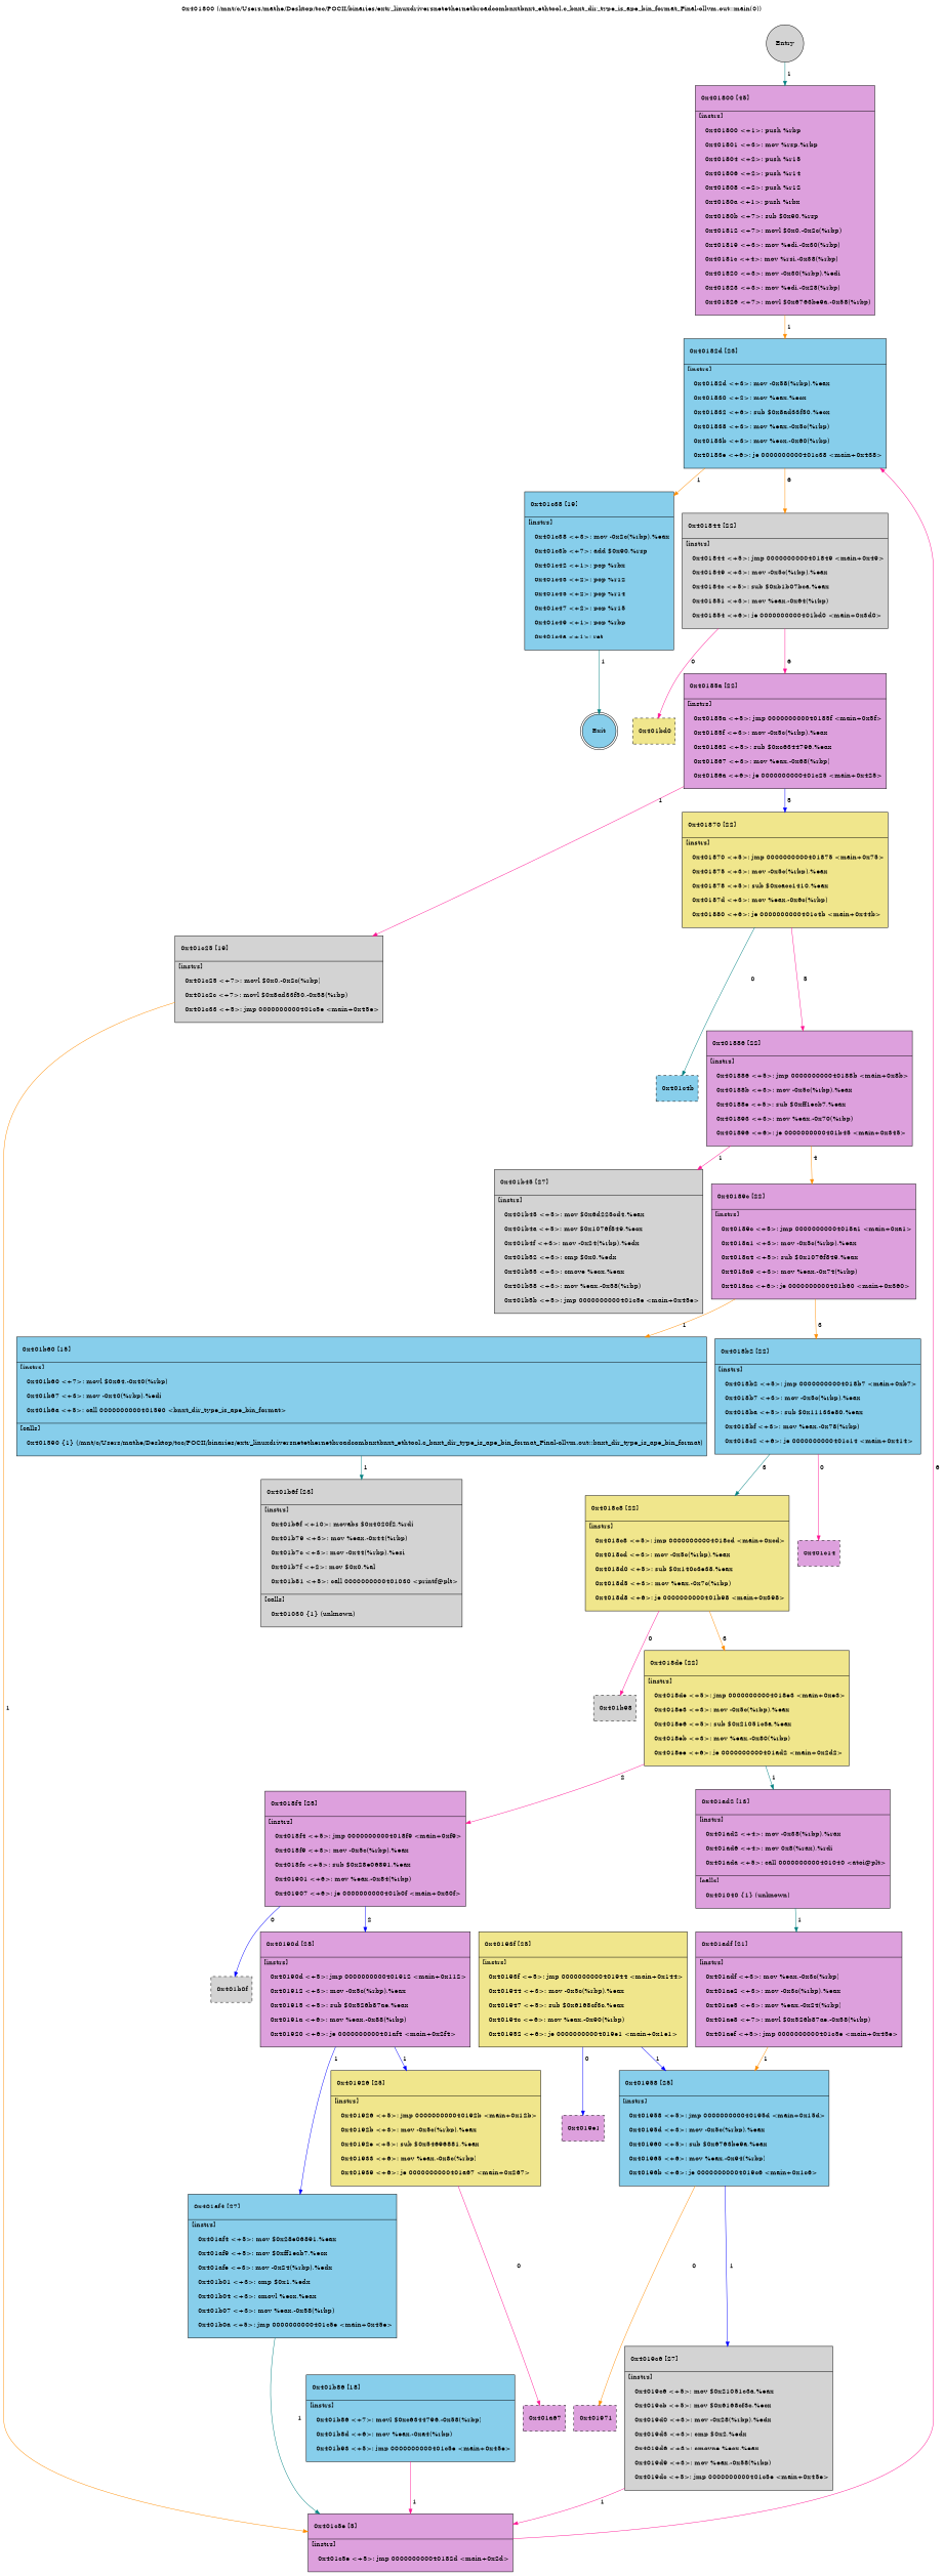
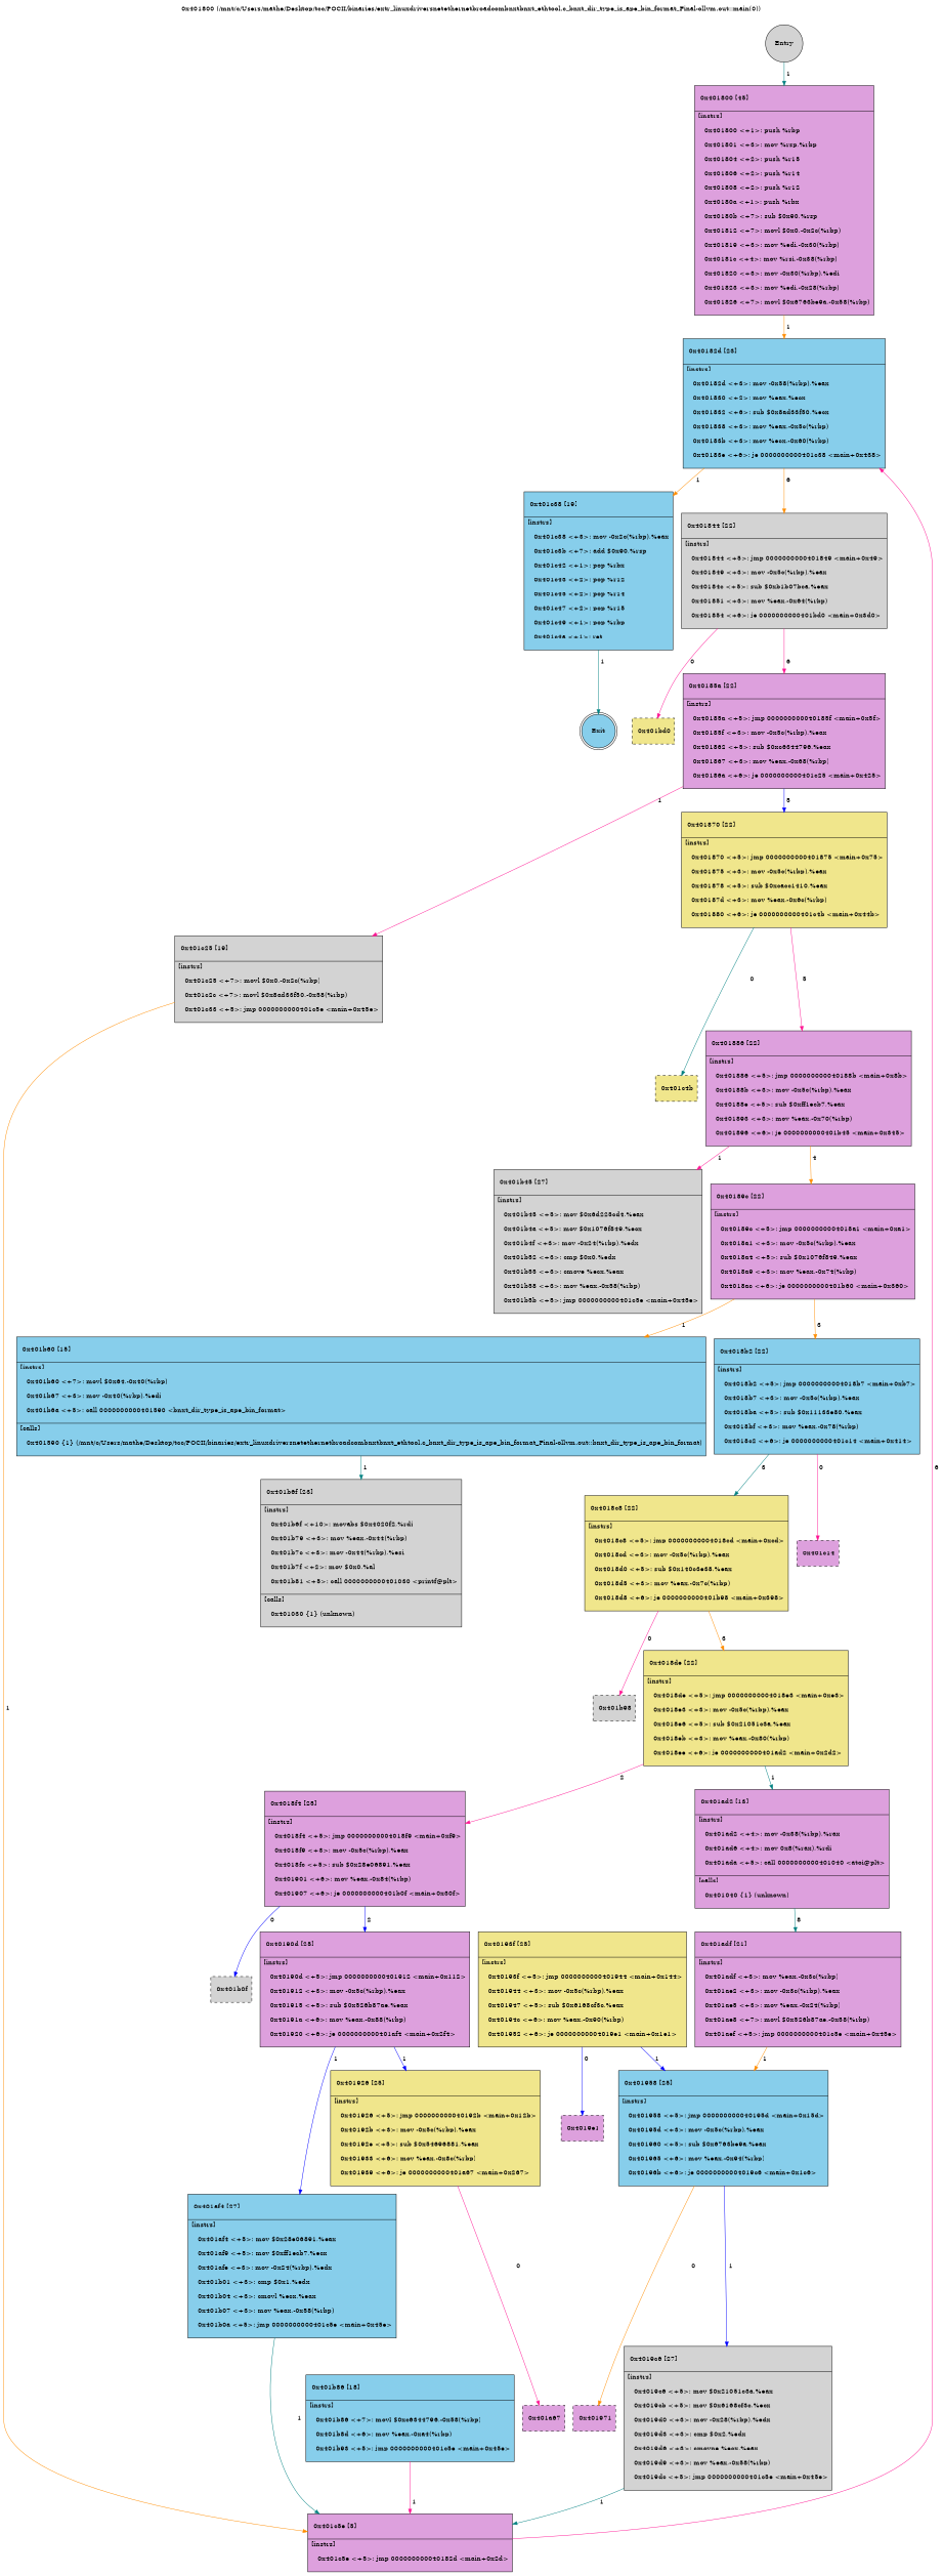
  digraph {
    label="0x401800 (/mnt/c/Users/mathe/Desktop/tcc/POCII/binaries/extr_linuxdriversnetethernetbroadcombnxtbnxt_ethtool.c_bnxt_dir_type_is_ape_bin_format_Final-ollvm.out::main(0))"
    labelloc=t
    node [fillcolor=plum shape=record style=filled]
    edge [color=deeppink]
    Entry [fillcolor=lightgrey height=0.3 shape=circle width=0.3]
    n2 [label="{\n     0x401800 [45]\l\n     | [instrs]\l\n     &nbsp;&nbsp;0x401800 \<+1\>: push %rbp\l\n     &nbsp;&nbsp;0x401801 \<+3\>: mov %rsp,%rbp\l\n     &nbsp;&nbsp;0x401804 \<+2\>: push %r15\l\n     &nbsp;&nbsp;0x401806 \<+2\>: push %r14\l\n     &nbsp;&nbsp;0x401808 \<+2\>: push %r12\l\n     &nbsp;&nbsp;0x40180a \<+1\>: push %rbx\l\n     &nbsp;&nbsp;0x40180b \<+7\>: sub $0x90,%rsp\l\n     &nbsp;&nbsp;0x401812 \<+7\>: movl $0x0,-0x2c(%rbp)\l\n     &nbsp;&nbsp;0x401819 \<+3\>: mov %edi,-0x30(%rbp)\l\n     &nbsp;&nbsp;0x40181c \<+4\>: mov %rsi,-0x38(%rbp)\l\n     &nbsp;&nbsp;0x401820 \<+3\>: mov -0x30(%rbp),%edi\l\n     &nbsp;&nbsp;0x401823 \<+3\>: mov %edi,-0x28(%rbp)\l\n     &nbsp;&nbsp;0x401826 \<+7\>: movl $0x6763be9a,-0x58(%rbp)\l\n  }"]
    n3 [fillcolor=skyblue label="{\n     0x40182d [23]\l\n     | [instrs]\l\n     &nbsp;&nbsp;0x40182d \<+3\>: mov -0x58(%rbp),%eax\l\n     &nbsp;&nbsp;0x401830 \<+2\>: mov %eax,%ecx\l\n     &nbsp;&nbsp;0x401832 \<+6\>: sub $0x8ad33f50,%ecx\l\n     &nbsp;&nbsp;0x401838 \<+3\>: mov %eax,-0x5c(%rbp)\l\n     &nbsp;&nbsp;0x40183b \<+3\>: mov %ecx,-0x60(%rbp)\l\n     &nbsp;&nbsp;0x40183e \<+6\>: je 0000000000401c38 \<main+0x438\>\l\n  }"]
    n4 [fillcolor=skyblue label="{\n     0x401c38 [19]\l\n     | [instrs]\l\n     &nbsp;&nbsp;0x401c38 \<+3\>: mov -0x2c(%rbp),%eax\l\n     &nbsp;&nbsp;0x401c3b \<+7\>: add $0x90,%rsp\l\n     &nbsp;&nbsp;0x401c42 \<+1\>: pop %rbx\l\n     &nbsp;&nbsp;0x401c43 \<+2\>: pop %r12\l\n     &nbsp;&nbsp;0x401c45 \<+2\>: pop %r14\l\n     &nbsp;&nbsp;0x401c47 \<+2\>: pop %r15\l\n     &nbsp;&nbsp;0x401c49 \<+1\>: pop %rbp\l\n     &nbsp;&nbsp;0x401c4a \<+1\>: ret\l\n  }"]
    n5 [fillcolor=lightgrey label="{\n     0x401844 [22]\l\n     | [instrs]\l\n     &nbsp;&nbsp;0x401844 \<+5\>: jmp 0000000000401849 \<main+0x49\>\l\n     &nbsp;&nbsp;0x401849 \<+3\>: mov -0x5c(%rbp),%eax\l\n     &nbsp;&nbsp;0x40184c \<+5\>: sub $0xb1b07bca,%eax\l\n     &nbsp;&nbsp;0x401851 \<+3\>: mov %eax,-0x64(%rbp)\l\n     &nbsp;&nbsp;0x401854 \<+6\>: je 0000000000401bd0 \<main+0x3d0\>\l\n  }"]
    Exit [fillcolor=skyblue height=0.3 peripheries=2 shape=circle width=0.3]
    n7 [fillcolor=khaki label="{\n     0x401bd0\l\n  }" style="dashed,filled"]
    n8 [label="{\n     0x40185a [22]\l\n     | [instrs]\l\n     &nbsp;&nbsp;0x40185a \<+5\>: jmp 000000000040185f \<main+0x5f\>\l\n     &nbsp;&nbsp;0x40185f \<+3\>: mov -0x5c(%rbp),%eax\l\n     &nbsp;&nbsp;0x401862 \<+5\>: sub $0xc6344796,%eax\l\n     &nbsp;&nbsp;0x401867 \<+3\>: mov %eax,-0x68(%rbp)\l\n     &nbsp;&nbsp;0x40186a \<+6\>: je 0000000000401c25 \<main+0x425\>\l\n  }"]
    n9 [fillcolor=lightgrey label="{\n     0x401c25 [19]\l\n     | [instrs]\l\n     &nbsp;&nbsp;0x401c25 \<+7\>: movl $0x0,-0x2c(%rbp)\l\n     &nbsp;&nbsp;0x401c2c \<+7\>: movl $0x8ad33f50,-0x58(%rbp)\l\n     &nbsp;&nbsp;0x401c33 \<+5\>: jmp 0000000000401c5e \<main+0x45e\>\l\n  }"]
    n10 [fillcolor=khaki label="{\n     0x401870 [22]\l\n     | [instrs]\l\n     &nbsp;&nbsp;0x401870 \<+5\>: jmp 0000000000401875 \<main+0x75\>\l\n     &nbsp;&nbsp;0x401875 \<+3\>: mov -0x5c(%rbp),%eax\l\n     &nbsp;&nbsp;0x401878 \<+5\>: sub $0xcacc1410,%eax\l\n     &nbsp;&nbsp;0x40187d \<+3\>: mov %eax,-0x6c(%rbp)\l\n     &nbsp;&nbsp;0x401880 \<+6\>: je 0000000000401c4b \<main+0x44b\>\l\n  }"]
    n11 [label="{\n     0x401c5e [5]\l\n     | [instrs]\l\n     &nbsp;&nbsp;0x401c5e \<+5\>: jmp 000000000040182d \<main+0x2d\>\l\n  }"]
-   n12 [fillcolor=skyblue label="{\n     0x401c4b\l\n  }" style="dashed,filled"]
+   n12 [fillcolor=khaki label="{\n     0x401c4b\l\n  }" style="dashed,filled"]
    n13 [label="{\n     0x401886 [22]\l\n     | [instrs]\l\n     &nbsp;&nbsp;0x401886 \<+5\>: jmp 000000000040188b \<main+0x8b\>\l\n     &nbsp;&nbsp;0x40188b \<+3\>: mov -0x5c(%rbp),%eax\l\n     &nbsp;&nbsp;0x40188e \<+5\>: sub $0xff1ecb7,%eax\l\n     &nbsp;&nbsp;0x401893 \<+3\>: mov %eax,-0x70(%rbp)\l\n     &nbsp;&nbsp;0x401896 \<+6\>: je 0000000000401b45 \<main+0x345\>\l\n  }"]
    n14 [fillcolor=skyblue label="{\n     0x401b86 [18]\l\n     | [instrs]\l\n     &nbsp;&nbsp;0x401b86 \<+7\>: movl $0xc6344796,-0x58(%rbp)\l\n     &nbsp;&nbsp;0x401b8d \<+6\>: mov %eax,-0xa4(%rbp)\l\n     &nbsp;&nbsp;0x401b93 \<+5\>: jmp 0000000000401c5e \<main+0x45e\>\l\n  }"]
    n15 [fillcolor=lightgrey label="{\n     0x401b45 [27]\l\n     | [instrs]\l\n     &nbsp;&nbsp;0x401b45 \<+5\>: mov $0x6d225cd4,%eax\l\n     &nbsp;&nbsp;0x401b4a \<+5\>: mov $0x1076f849,%ecx\l\n     &nbsp;&nbsp;0x401b4f \<+3\>: mov -0x24(%rbp),%edx\l\n     &nbsp;&nbsp;0x401b52 \<+3\>: cmp $0x0,%edx\l\n     &nbsp;&nbsp;0x401b55 \<+3\>: cmove %ecx,%eax\l\n     &nbsp;&nbsp;0x401b58 \<+3\>: mov %eax,-0x58(%rbp)\l\n     &nbsp;&nbsp;0x401b5b \<+5\>: jmp 0000000000401c5e \<main+0x45e\>\l\n  }"]
    n16 [label="{\n     0x40189c [22]\l\n     | [instrs]\l\n     &nbsp;&nbsp;0x40189c \<+5\>: jmp 00000000004018a1 \<main+0xa1\>\l\n     &nbsp;&nbsp;0x4018a1 \<+3\>: mov -0x5c(%rbp),%eax\l\n     &nbsp;&nbsp;0x4018a4 \<+5\>: sub $0x1076f849,%eax\l\n     &nbsp;&nbsp;0x4018a9 \<+3\>: mov %eax,-0x74(%rbp)\l\n     &nbsp;&nbsp;0x4018ac \<+6\>: je 0000000000401b60 \<main+0x360\>\l\n  }"]
    n17 [fillcolor=lightgrey label="{\n     0x401b6f [23]\l\n     | [instrs]\l\n     &nbsp;&nbsp;0x401b6f \<+10\>: movabs $0x4020f2,%rdi\l\n     &nbsp;&nbsp;0x401b79 \<+3\>: mov %eax,-0x44(%rbp)\l\n     &nbsp;&nbsp;0x401b7c \<+3\>: mov -0x44(%rbp),%esi\l\n     &nbsp;&nbsp;0x401b7f \<+2\>: mov $0x0,%al\l\n     &nbsp;&nbsp;0x401b81 \<+5\>: call 0000000000401030 \<printf@plt\>\l\n     | [calls]\l\n     &nbsp;&nbsp;0x401030 \{1\} (unknown)\l\n  }"]
    n18 [fillcolor=skyblue label="{\n     0x401b60 [15]\l\n     | [instrs]\l\n     &nbsp;&nbsp;0x401b60 \<+7\>: movl $0x64,-0x40(%rbp)\l\n     &nbsp;&nbsp;0x401b67 \<+3\>: mov -0x40(%rbp),%edi\l\n     &nbsp;&nbsp;0x401b6a \<+5\>: call 0000000000401590 \<bnxt_dir_type_is_ape_bin_format\>\l\n     | [calls]\l\n     &nbsp;&nbsp;0x401590 \{1\} (/mnt/c/Users/mathe/Desktop/tcc/POCII/binaries/extr_linuxdriversnetethernetbroadcombnxtbnxt_ethtool.c_bnxt_dir_type_is_ape_bin_format_Final-ollvm.out::bnxt_dir_type_is_ape_bin_format)\l\n  }"]
    n19 [fillcolor=skyblue label="{\n     0x4018b2 [22]\l\n     | [instrs]\l\n     &nbsp;&nbsp;0x4018b2 \<+5\>: jmp 00000000004018b7 \<main+0xb7\>\l\n     &nbsp;&nbsp;0x4018b7 \<+3\>: mov -0x5c(%rbp),%eax\l\n     &nbsp;&nbsp;0x4018ba \<+5\>: sub $0x11133e80,%eax\l\n     &nbsp;&nbsp;0x4018bf \<+3\>: mov %eax,-0x78(%rbp)\l\n     &nbsp;&nbsp;0x4018c2 \<+6\>: je 0000000000401c14 \<main+0x414\>\l\n  }"]
    n20 [label="{\n     0x401adf [21]\l\n     | [instrs]\l\n     &nbsp;&nbsp;0x401adf \<+3\>: mov %eax,-0x3c(%rbp)\l\n     &nbsp;&nbsp;0x401ae2 \<+3\>: mov -0x3c(%rbp),%eax\l\n     &nbsp;&nbsp;0x401ae5 \<+3\>: mov %eax,-0x24(%rbp)\l\n     &nbsp;&nbsp;0x401ae8 \<+7\>: movl $0x526b87ae,-0x58(%rbp)\l\n     &nbsp;&nbsp;0x401aef \<+5\>: jmp 0000000000401c5e \<main+0x45e\>\l\n  }"]
    n21 [fillcolor=skyblue label="{\n     0x401958 [25]\l\n     | [instrs]\l\n     &nbsp;&nbsp;0x401958 \<+5\>: jmp 000000000040195d \<main+0x15d\>\l\n     &nbsp;&nbsp;0x40195d \<+3\>: mov -0x5c(%rbp),%eax\l\n     &nbsp;&nbsp;0x401960 \<+5\>: sub $0x6763be9a,%eax\l\n     &nbsp;&nbsp;0x401965 \<+6\>: mov %eax,-0x94(%rbp)\l\n     &nbsp;&nbsp;0x40196b \<+6\>: je 00000000004019c6 \<main+0x1c6\>\l\n  }"]
    n22 [label="{\n     0x401c14\l\n  }" style="dashed,filled"]
    n23 [fillcolor=khaki label="{\n     0x4018c8 [22]\l\n     | [instrs]\l\n     &nbsp;&nbsp;0x4018c8 \<+5\>: jmp 00000000004018cd \<main+0xcd\>\l\n     &nbsp;&nbsp;0x4018cd \<+3\>: mov -0x5c(%rbp),%eax\l\n     &nbsp;&nbsp;0x4018d0 \<+5\>: sub $0x140c3e38,%eax\l\n     &nbsp;&nbsp;0x4018d5 \<+3\>: mov %eax,-0x7c(%rbp)\l\n     &nbsp;&nbsp;0x4018d8 \<+6\>: je 0000000000401b98 \<main+0x398\>\l\n  }"]
    n24 [fillcolor=lightgrey label="{\n     0x401b98\l\n  }" style="dashed,filled"]
    n25 [fillcolor=khaki label="{\n     0x4018de [22]\l\n     | [instrs]\l\n     &nbsp;&nbsp;0x4018de \<+5\>: jmp 00000000004018e3 \<main+0xe3\>\l\n     &nbsp;&nbsp;0x4018e3 \<+3\>: mov -0x5c(%rbp),%eax\l\n     &nbsp;&nbsp;0x4018e6 \<+5\>: sub $0x21051c3a,%eax\l\n     &nbsp;&nbsp;0x4018eb \<+3\>: mov %eax,-0x80(%rbp)\l\n     &nbsp;&nbsp;0x4018ee \<+6\>: je 0000000000401ad2 \<main+0x2d2\>\l\n  }"]
    n26 [label="{\n     0x401ad2 [13]\l\n     | [instrs]\l\n     &nbsp;&nbsp;0x401ad2 \<+4\>: mov -0x38(%rbp),%rax\l\n     &nbsp;&nbsp;0x401ad6 \<+4\>: mov 0x8(%rax),%rdi\l\n     &nbsp;&nbsp;0x401ada \<+5\>: call 0000000000401040 \<atoi@plt\>\l\n     | [calls]\l\n     &nbsp;&nbsp;0x401040 \{1\} (unknown)\l\n  }"]
    n27 [label="{\n     0x4018f4 [25]\l\n     | [instrs]\l\n     &nbsp;&nbsp;0x4018f4 \<+5\>: jmp 00000000004018f9 \<main+0xf9\>\l\n     &nbsp;&nbsp;0x4018f9 \<+3\>: mov -0x5c(%rbp),%eax\l\n     &nbsp;&nbsp;0x4018fc \<+5\>: sub $0x28e06891,%eax\l\n     &nbsp;&nbsp;0x401901 \<+6\>: mov %eax,-0x84(%rbp)\l\n     &nbsp;&nbsp;0x401907 \<+6\>: je 0000000000401b0f \<main+0x30f\>\l\n  }"]
    n28 [label="{\n     0x401971\l\n  }" style="dashed,filled"]
    n29 [fillcolor=lightgrey label="{\n     0x401b0f\l\n  }" style="dashed,filled"]
    n30 [label="{\n     0x40190d [25]\l\n     | [instrs]\l\n     &nbsp;&nbsp;0x40190d \<+5\>: jmp 0000000000401912 \<main+0x112\>\l\n     &nbsp;&nbsp;0x401912 \<+3\>: mov -0x5c(%rbp),%eax\l\n     &nbsp;&nbsp;0x401915 \<+5\>: sub $0x526b87ae,%eax\l\n     &nbsp;&nbsp;0x40191a \<+6\>: mov %eax,-0x88(%rbp)\l\n     &nbsp;&nbsp;0x401920 \<+6\>: je 0000000000401af4 \<main+0x2f4\>\l\n  }"]
    n31 [fillcolor=lightgrey label="{\n     0x4019c6 [27]\l\n     | [instrs]\l\n     &nbsp;&nbsp;0x4019c6 \<+5\>: mov $0x21051c3a,%eax\l\n     &nbsp;&nbsp;0x4019cb \<+5\>: mov $0x6168cf3c,%ecx\l\n     &nbsp;&nbsp;0x4019d0 \<+3\>: mov -0x28(%rbp),%edx\l\n     &nbsp;&nbsp;0x4019d3 \<+3\>: cmp $0x2,%edx\l\n     &nbsp;&nbsp;0x4019d6 \<+3\>: cmovne %ecx,%eax\l\n     &nbsp;&nbsp;0x4019d9 \<+3\>: mov %eax,-0x58(%rbp)\l\n     &nbsp;&nbsp;0x4019dc \<+5\>: jmp 0000000000401c5e \<main+0x45e\>\l\n  }"]
    n32 [fillcolor=skyblue label="{\n     0x401af4 [27]\l\n     | [instrs]\l\n     &nbsp;&nbsp;0x401af4 \<+5\>: mov $0x28e06891,%eax\l\n     &nbsp;&nbsp;0x401af9 \<+5\>: mov $0xff1ecb7,%ecx\l\n     &nbsp;&nbsp;0x401afe \<+3\>: mov -0x24(%rbp),%edx\l\n     &nbsp;&nbsp;0x401b01 \<+3\>: cmp $0x1,%edx\l\n     &nbsp;&nbsp;0x401b04 \<+3\>: cmovl %ecx,%eax\l\n     &nbsp;&nbsp;0x401b07 \<+3\>: mov %eax,-0x58(%rbp)\l\n     &nbsp;&nbsp;0x401b0a \<+5\>: jmp 0000000000401c5e \<main+0x45e\>\l\n  }"]
    n33 [fillcolor=khaki label="{\n     0x401926 [25]\l\n     | [instrs]\l\n     &nbsp;&nbsp;0x401926 \<+5\>: jmp 000000000040192b \<main+0x12b\>\l\n     &nbsp;&nbsp;0x40192b \<+3\>: mov -0x5c(%rbp),%eax\l\n     &nbsp;&nbsp;0x40192e \<+5\>: sub $0x54696881,%eax\l\n     &nbsp;&nbsp;0x401933 \<+6\>: mov %eax,-0x8c(%rbp)\l\n     &nbsp;&nbsp;0x401939 \<+6\>: je 0000000000401a67 \<main+0x267\>\l\n  }"]
    n34 [label="{\n     0x401a67\l\n  }" style="dashed,filled"]
    n35 [label="{\n     0x4019e1\l\n  }" style="dashed,filled"]
    n36 [fillcolor=khaki label="{\n     0x40193f [25]\l\n     | [instrs]\l\n     &nbsp;&nbsp;0x40193f \<+5\>: jmp 0000000000401944 \<main+0x144\>\l\n     &nbsp;&nbsp;0x401944 \<+3\>: mov -0x5c(%rbp),%eax\l\n     &nbsp;&nbsp;0x401947 \<+5\>: sub $0x6168cf3c,%eax\l\n     &nbsp;&nbsp;0x40194c \<+6\>: mov %eax,-0x90(%rbp)\l\n     &nbsp;&nbsp;0x401952 \<+6\>: je 00000000004019e1 \<main+0x1e1\>\l\n  }"]
    Entry -> n2 [color=teal label=" 1"]
    n2 -> n3 [color=darkorange label=" 1"]
    n3 -> n4 [color=darkorange label=" 1"]
    n3 -> n5 [color=darkorange label=" 6"]
    n4 -> Exit [color=teal label=" 1"]
    n5 -> n7 [label=" 0"]
    n5 -> n8 [label=" 6"]
    n8 -> n9 [label=" 1"]
    n8 -> n10 [color=blue label=" 5"]
    n9 -> n11 [color=darkorange label=" 1"]
    n10 -> n12 [color=teal label=" 0"]
    n10 -> n13 [label=" 5"]
    n11 -> n3 [label=" 6"]
    n13 -> n15 [label=" 1"]
    n13 -> n16 [color=darkorange label=" 4"]
    n14 -> n11 [label=" 1"]
    n16 -> n18 [color=darkorange label=" 1"]
    n16 -> n19 [color=darkorange label=" 3"]
    n18 -> n17 [color=teal label=" 1"]
    n19 -> n22 [label=" 0"]
    n19 -> n23 [color=teal label=" 3"]
    n20 -> n21 [color=darkorange label=" 1"]
    n21 -> n28 [color=darkorange label=" 0"]
    n21 -> n31 [color=blue label=" 1"]
    n23 -> n24 [label=" 0"]
    n23 -> n25 [color=darkorange label=" 3"]
    n25 -> n26 [color=teal label=" 1"]
    n25 -> n27 [label=" 2"]
-   n26 -> n20 [color=teal label=" 1"]
+   n26 -> n20 [color=teal label=" 8"]
    n27 -> n29 [color=blue label=" 0"]
    n27 -> n30 [color=blue label=" 2"]
    n30 -> n32 [color=blue label=" 1"]
    n30 -> n33 [color=blue label=" 1"]
-   n31 -> n11 [label=" 1"]
+   n31 -> n11 [color=teal label=" 1"]
    n32 -> n11 [color=teal label=" 1"]
    n33 -> n34 [label=" 0"]
    n36 -> n21 [color=blue label=" 1"]
    n36 -> n35 [color=blue label=" 0"]
  }
